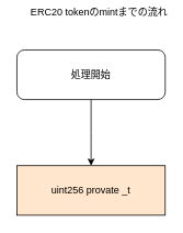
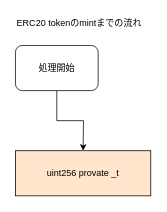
  <mxCell id="0" />
  <mxCell id="1" parent="0" />
- <mxCell id="2" value="ERC20 tokenのmintまでの流れ" style="text;html=1;resizable=0;points=[];autosize=1;align=left;verticalAlign=top;spacingTop=-4;" parent="1" vertex="1"><mxGeometry x="35" y="5" width="180" height="20" as="geometry" /></mxCell>
+ <mxCell id="2" value="ERC20 tokenのmintまでの流れ" style="text;html=1;resizable=0;points=[];autosize=1;align=left;verticalAlign=top;spacingTop=-4;" parent="1" vertex="1"><mxGeometry x="20" y="20" width="180" height="20" as="geometry" /></mxCell>
  <mxCell id="3" value="" style="edgeStyle=orthogonalEdgeStyle;rounded=0;orthogonalLoop=1;jettySize=auto;html=1;" parent="1" source="4" edge="1"><mxGeometry relative="1" as="geometry"><mxPoint x="110" y="200" as="targetPoint" /></mxGeometry></mxCell>
- <mxCell id="4" value="処理開始" style="rounded=1;whiteSpace=wrap;html=1;" parent="1" vertex="1"><mxGeometry x="20" y="60" width="180" height="60" as="geometry" /></mxCell>
+ <mxCell id="4" value="処理開始" style="rounded=1;whiteSpace=wrap;html=1;" parent="1" vertex="1"><mxGeometry x="20" y="60" width="110" height="60" as="geometry" /></mxCell>
  <mxCell id="5" value="uint256 provate _t" style="rounded=0;whiteSpace=wrap;html=1;fillColor=#ffe6cc;" parent="1" vertex="1"><mxGeometry x="20" y="200" width="180" height="60" as="geometry" /></mxCell>
